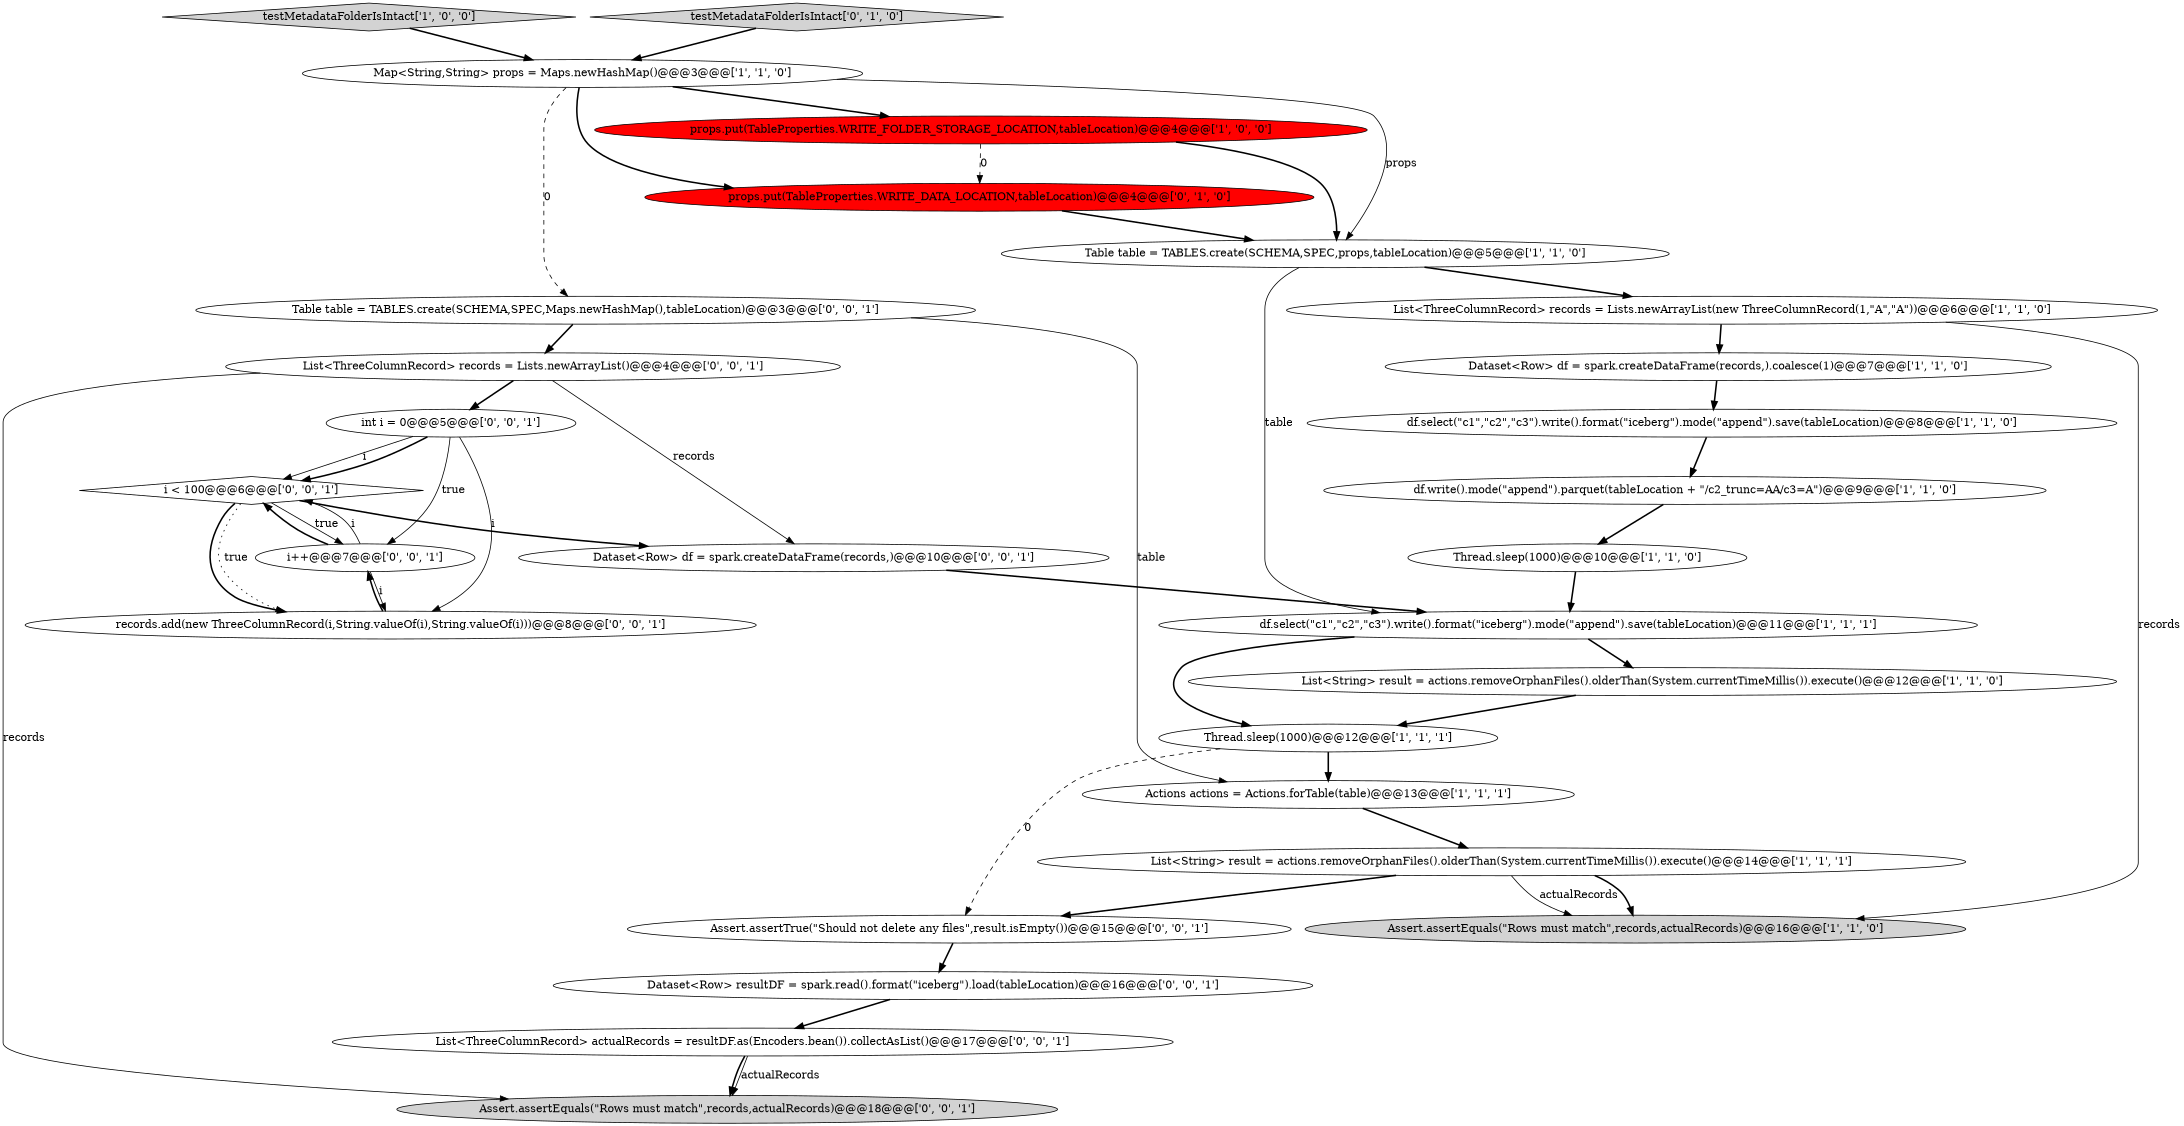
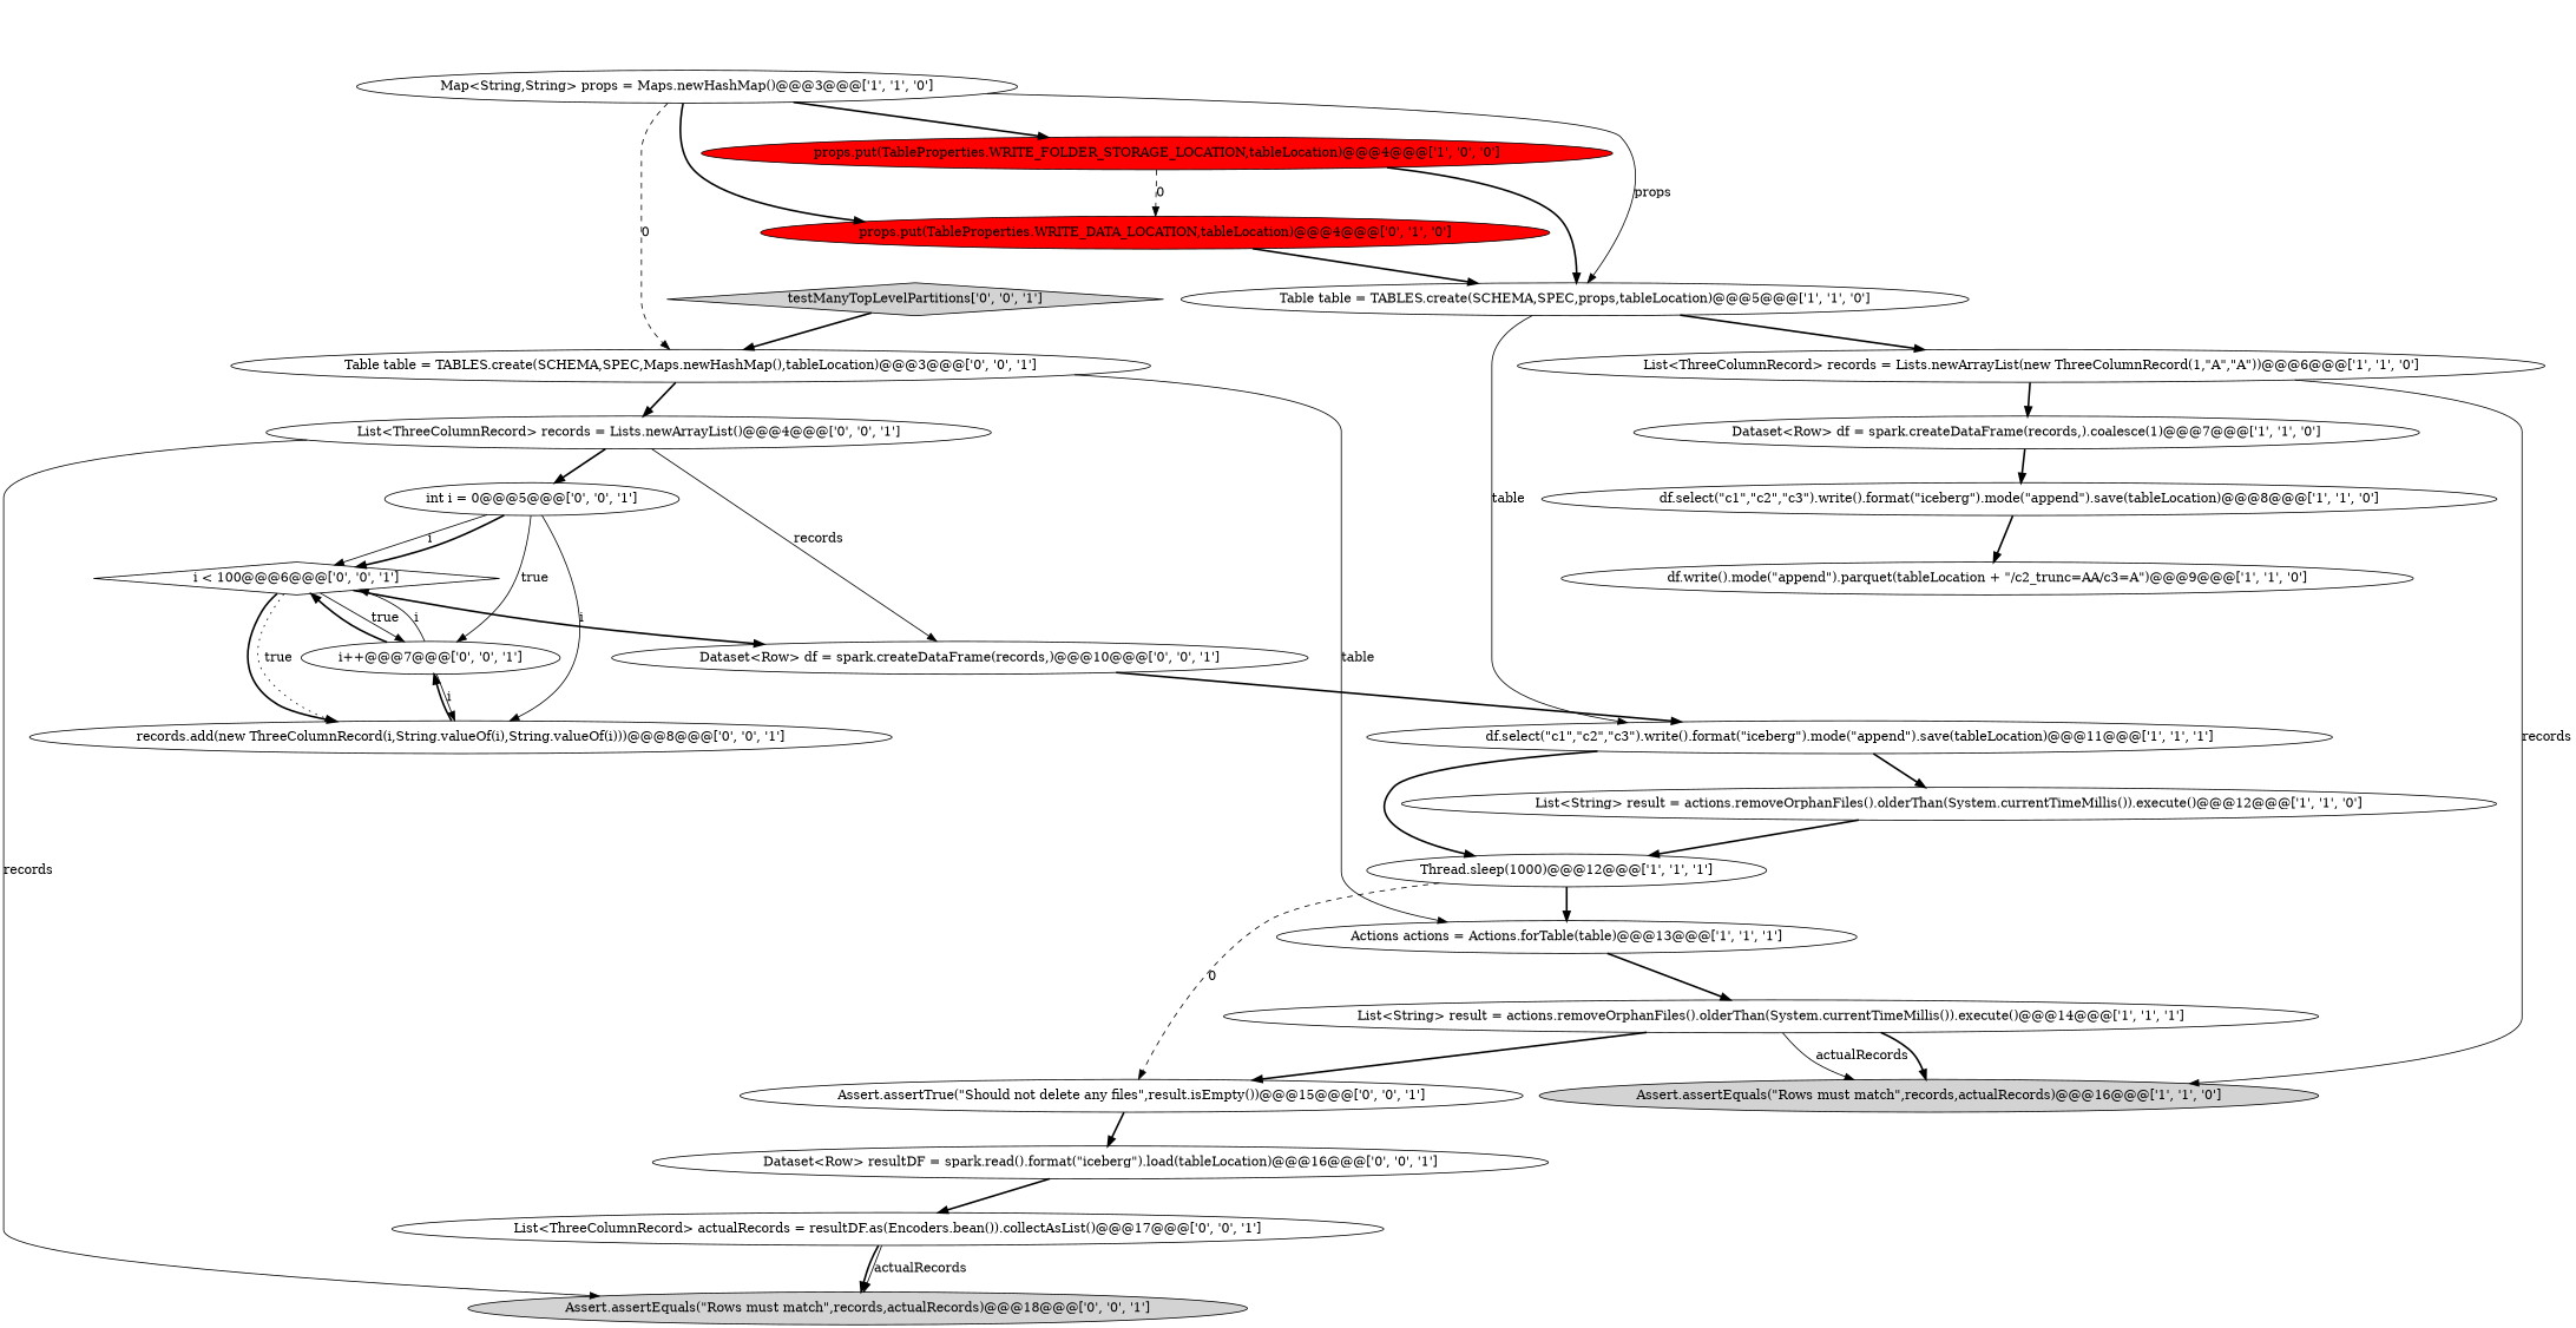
  digraph {
    node [fillcolor=white shape=ellipse style=filled]
    edge [style=bold]
    n1 [label="int i = 0@@@5@@@['0', '0', '1']"]
    n2 [label="i < 100@@@6@@@['0', '0', '1']" shape=diamond]
    n3 [label="i++@@@7@@@['0', '0', '1']"]
    n4 [label="records.add(new ThreeColumnRecord(i,String.valueOf(i),String.valueOf(i)))@@@8@@@['0', '0', '1']"]
    n5 [label="Dataset<Row> df = spark.createDataFrame(records,)@@@10@@@['0', '0', '1']"]
    n6 [fillcolor=red label="props.put(TableProperties.WRITE_DATA_LOCATION,tableLocation)@@@4@@@['0', '1', '0']"]
    n7 [label="Table table = TABLES.create(SCHEMA,SPEC,props,tableLocation)@@@5@@@['1', '1', '0']"]
    n8 [label="List<ThreeColumnRecord> records = Lists.newArrayList(new ThreeColumnRecord(1,\"A\",\"A\"))@@@6@@@['1', '1', '0']"]
    n9 [label="df.select(\"c1\",\"c2\",\"c3\").write().format(\"iceberg\").mode(\"append\").save(tableLocation)@@@11@@@['1', '1', '1']"]
    n10 [label="Table table = TABLES.create(SCHEMA,SPEC,Maps.newHashMap(),tableLocation)@@@3@@@['0', '0', '1']"]
    n11 [label="List<ThreeColumnRecord> records = Lists.newArrayList()@@@4@@@['0', '0', '1']"]
    n12 [label="Actions actions = Actions.forTable(table)@@@13@@@['1', '1', '1']"]
    n13 [fillcolor=lightgray label="Assert.assertEquals(\"Rows must match\",records,actualRecords)@@@18@@@['0', '0', '1']"]
    n14 [label="List<String> result = actions.removeOrphanFiles().olderThan(System.currentTimeMillis()).execute()@@@14@@@['1', '1', '1']"]
    n15 [fillcolor=lightgray label="Assert.assertEquals(\"Rows must match\",records,actualRecords)@@@16@@@['1', '1', '0']"]
    n16 [label="Dataset<Row> df = spark.createDataFrame(records,).coalesce(1)@@@7@@@['1', '1', '0']"]
    n17 [label="df.select(\"c1\",\"c2\",\"c3\").write().format(\"iceberg\").mode(\"append\").save(tableLocation)@@@8@@@['1', '1', '0']"]
-   n18 [fillcolor=lightgray label="testMetadataFolderIsIntact['1', '0', '0']" shape=diamond]
    n19 [label="Map<String,String> props = Maps.newHashMap()@@@3@@@['1', '1', '0']"]
    n20 [fillcolor=red label="props.put(TableProperties.WRITE_FOLDER_STORAGE_LOCATION,tableLocation)@@@4@@@['1', '0', '0']"]
    n21 [label="List<String> result = actions.removeOrphanFiles().olderThan(System.currentTimeMillis()).execute()@@@12@@@['1', '1', '0']"]
    n22 [label="Thread.sleep(1000)@@@12@@@['1', '1', '1']"]
    n23 [label="Assert.assertTrue(\"Should not delete any files\",result.isEmpty())@@@15@@@['0', '0', '1']"]
-   n24 [label="Thread.sleep(1000)@@@10@@@['1', '1', '0']"]
    n25 [label="Dataset<Row> resultDF = spark.read().format(\"iceberg\").load(tableLocation)@@@16@@@['0', '0', '1']"]
    n26 [label="List<ThreeColumnRecord> actualRecords = resultDF.as(Encoders.bean()).collectAsList()@@@17@@@['0', '0', '1']"]
-   n27 [fillcolor=lightgray label="testMetadataFolderIsIntact['0', '1', '0']" shape=diamond]
    n28 [label="df.write().mode(\"append\").parquet(tableLocation + \"/c2_trunc=AA/c3=A\")@@@9@@@['1', '1', '0']"]
+   n29 [fillcolor=lightgray label="testManyTopLevelPartitions['0', '0', '1']" shape=diamond]
    n1 -> n2 [label=i style=solid]
    n1 -> n2
    n1 -> n3 [label=true style=solid]
    n1 -> n4 [label=i style=solid]
    n2 -> n3 [label=true style=solid]
    n2 -> n4 [label=true style=dotted]
    n2 -> n4
    n2 -> n5
    n3 -> n2 [label=i style=solid]
    n3 -> n2
    n3 -> n4 [label=i style=solid]
    n4 -> n3
    n5 -> n9
    n6 -> n7
    n7 -> n8
    n7 -> n9 [label=table style=solid]
    n8 -> n15 [label=records style=solid]
    n8 -> n16
    n9 -> n21
    n9 -> n22
    n10 -> n11
    n10 -> n12 [label=table style=solid]
    n11 -> n1
    n11 -> n5 [label=records style=solid]
    n11 -> n13 [label=records style=solid]
    n12 -> n14
    n14 -> n15 [label=actualRecords style=solid]
    n14 -> n15
    n14 -> n23
    n16 -> n17
    n17 -> n28
-   n18 -> n19
    n19 -> n6
    n19 -> n7 [label=props style=solid]
    n19 -> n10 [label=0 style=dashed]
    n19 -> n20
    n20 -> n6 [label=0 style=dashed]
    n20 -> n7
    n21 -> n22
    n22 -> n12
    n22 -> n23 [label=0 style=dashed]
    n23 -> n25
-   n24 -> n9
    n25 -> n26
    n26 -> n13
    n26 -> n13 [label=actualRecords style=solid]
-   n27 -> n19
-   n28 -> n24
+   n29 -> n10
  }
